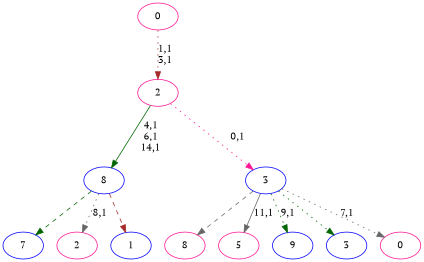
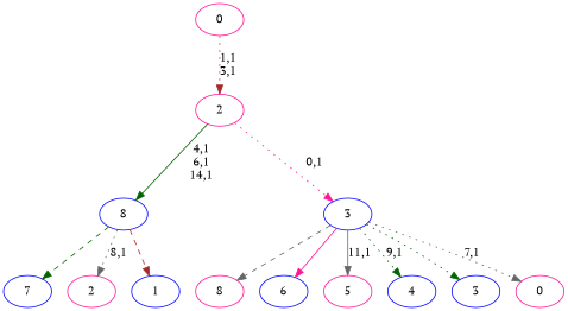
  digraph {
    fontname="PT Serif"
    node [color=blue fontname="PT Serif"]
    edge [color=darkgreen fontname="PT Serif" style=dotted]
    n1 [color=deeppink label=8]
    n2 [label=7]
+   n3 [label=6]
    n4 [color=deeppink label=5]
-   n5 [label=9]
+   n5 [label=4]
    n6 [label=3]
    n7 [color=deeppink label=2]
    n8 [label=1]
    8
    n10 [color=deeppink label=0]
    3
    2 [color=deeppink]
    0 [color=deeppink]
    8 -> n2 [style=dashed]
    8 -> n7 [color=gray40 label="8,1"]
    8 -> n8 [color=brown style=dashed]
    3 -> n1 [color=gray40 style=dashed]
+   3 -> n3 [color=deeppink style=solid]
    3 -> n4 [color=gray40 label="11,1" style=solid]
    3 -> n5 [label="9,1"]
    3 -> n6
    3 -> n10 [color=gray40 label="7,1"]
    2 -> 8 [label="4,1\n6,1\n14,1" style=solid]
    2 -> 3 [color=deeppink label="0,1"]
    0 -> 2 [color=brown label="1,1\n3,1"]
  }
